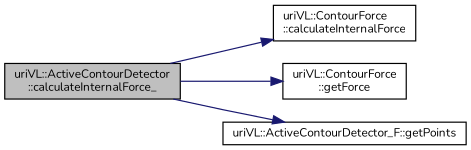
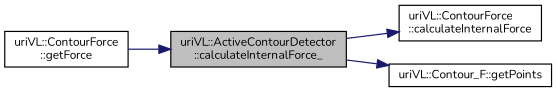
  digraph {
    fontname=Nunito
    rankdir=LR
    node [color=black fillcolor=white fontname=Nunito fontsize=10 shape=record style=filled]
    edge [color=midnightblue fontname=Nunito fontsize=10 labelfontname=Helvetica labelfontsize=10 style=solid]
    n1 [fillcolor=grey75 fontcolor=black height=0.2 label="uriVL::ActiveContourDetector\l::calculateInternalForce_" width=0.4]
    n2 [height=0.2 label="uriVL::ContourForce\l::calculateInternalForce" width=0.4]
    n3 [height=0.2 label="uriVL::ContourForce\l::getForce" width=0.4]
-   n4 [height=0.2 label="uriVL::ActiveContourDetector_F::getPoints" width=0.4]
+   n4 [height=0.2 label="uriVL::Contour_F::getPoints" width=0.4]
    n1 -> n2
-   n1 -> n3
+   n3 -> n1
    n1 -> n4
  }
